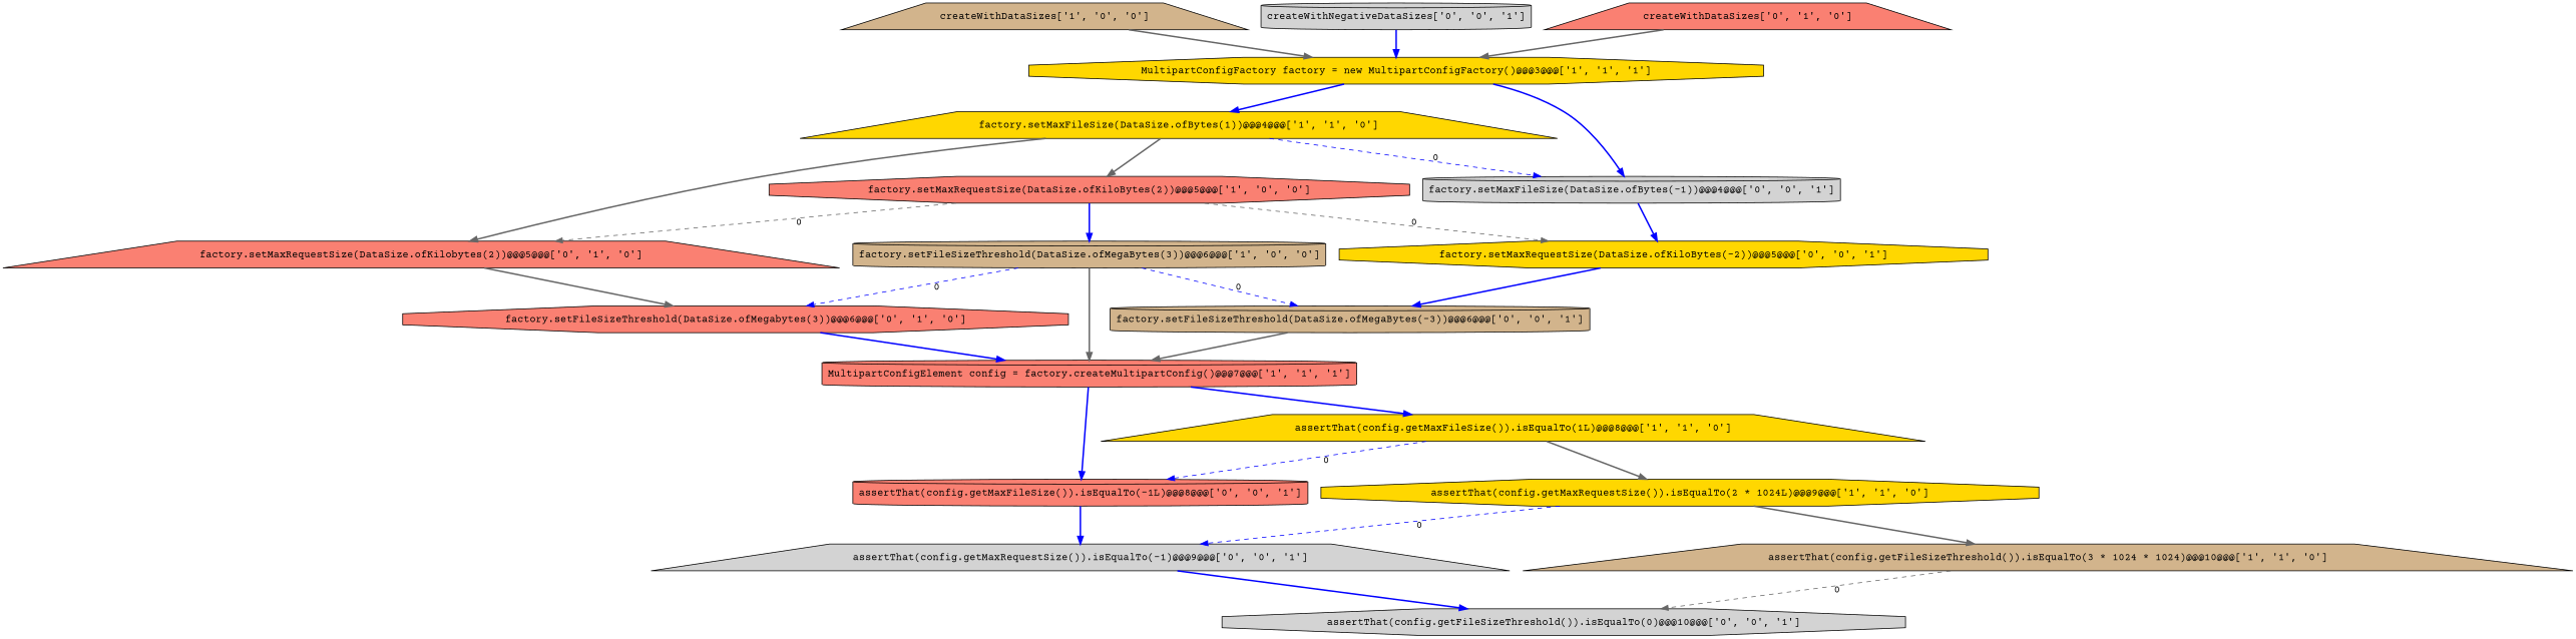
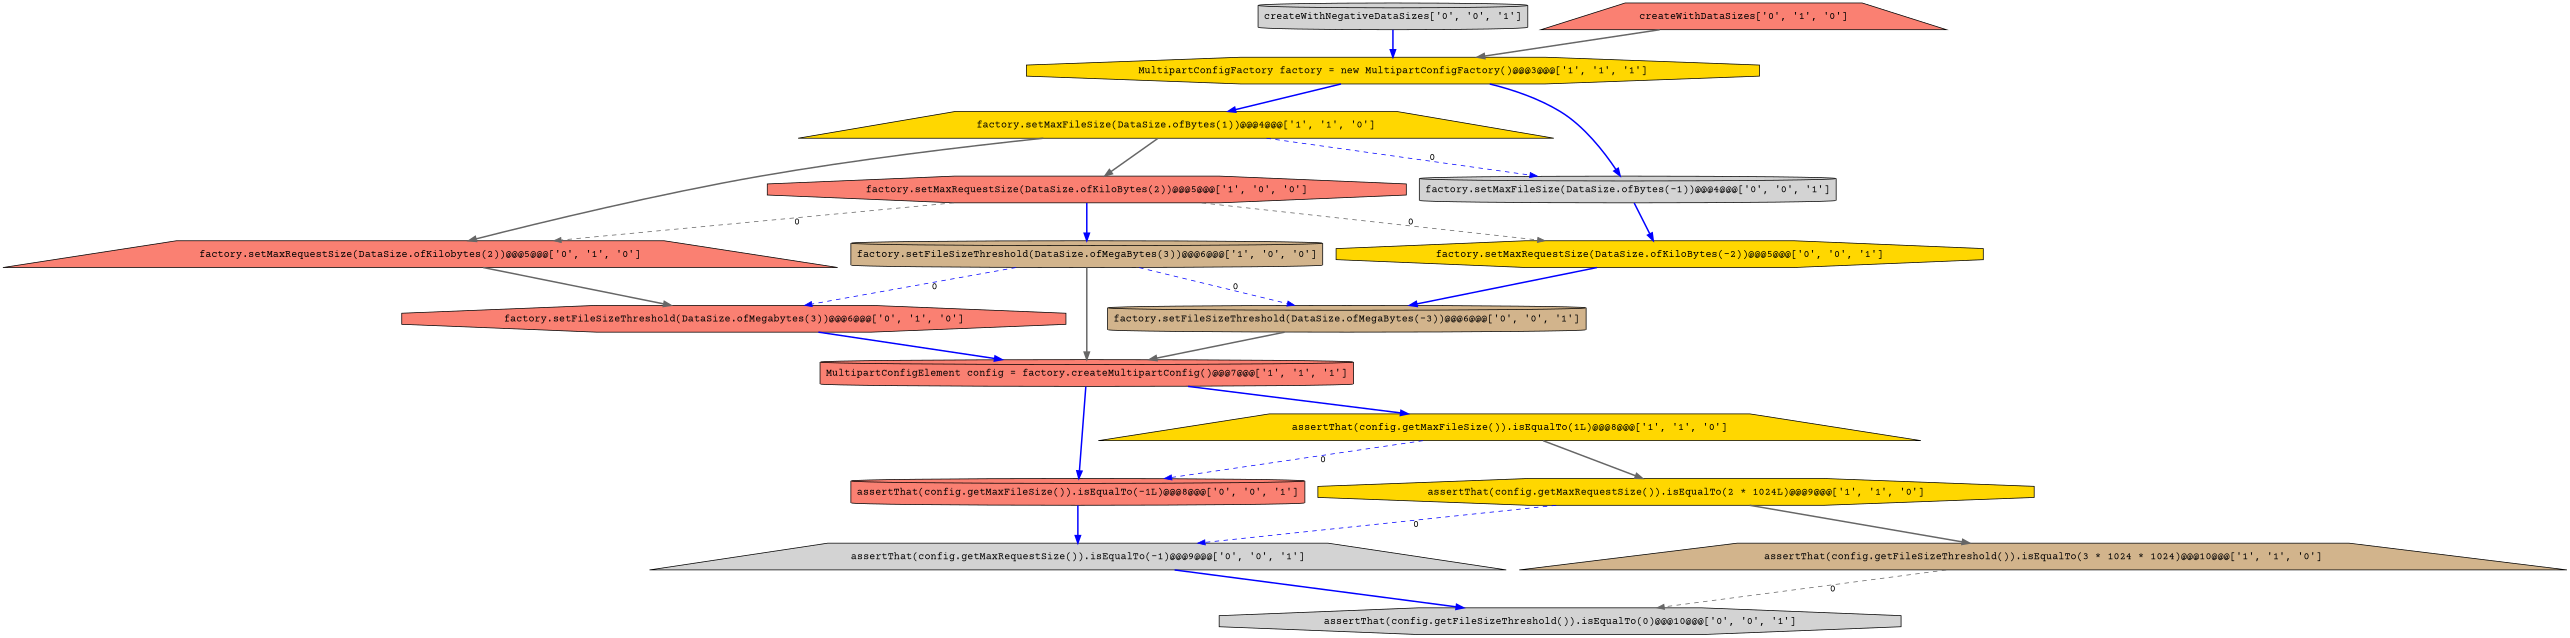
  digraph {
    fontname="Courier Prime"
    node [fillcolor=salmon shape=trapezium style=filled fontname="Courier Prime"]
    edge [style=bold color=blue fontname="Courier Prime"]
-   n1 [fillcolor=tan label="createWithDataSizes['1', '0', '0']"]
    n2 [fillcolor=gold label="MultipartConfigFactory factory = new MultipartConfigFactory()@@@3@@@['1', '1', '1']" shape=octagon]
    n3 [fillcolor=gold label="assertThat(config.getMaxRequestSize()).isEqualTo(2 * 1024L)@@@9@@@['1', '1', '0']" shape=octagon]
    n4 [fillcolor=lightgrey label="assertThat(config.getMaxRequestSize()).isEqualTo(-1)@@@9@@@['0', '0', '1']"]
    n5 [fillcolor=tan label="assertThat(config.getFileSizeThreshold()).isEqualTo(3 * 1024 * 1024)@@@10@@@['1', '1', '0']"]
    n6 [label="factory.setFileSizeThreshold(DataSize.ofMegabytes(3))@@@6@@@['0', '1', '0']" shape=octagon]
    n7 [label="MultipartConfigElement config = factory.createMultipartConfig()@@@7@@@['1', '1', '1']" shape=cylinder]
    n8 [label="factory.setMaxRequestSize(DataSize.ofKilobytes(2))@@@5@@@['0', '1', '0']"]
    n9 [label="assertThat(config.getMaxFileSize()).isEqualTo(-1L)@@@8@@@['0', '0', '1']" shape=cylinder]
    n10 [fillcolor=gold label="factory.setMaxFileSize(DataSize.ofBytes(1))@@@4@@@['1', '1', '0']"]
    n11 [label="factory.setMaxRequestSize(DataSize.ofKiloBytes(2))@@@5@@@['1', '0', '0']" shape=octagon]
    n12 [fillcolor=lightgrey label="factory.setMaxFileSize(DataSize.ofBytes(-1))@@@4@@@['0', '0', '1']" shape=cylinder]
    n13 [fillcolor=tan label="factory.setFileSizeThreshold(DataSize.ofMegaBytes(3))@@@6@@@['1', '0', '0']" shape=cylinder]
    n14 [fillcolor=tan label="factory.setFileSizeThreshold(DataSize.ofMegaBytes(-3))@@@6@@@['0', '0', '1']" shape=cylinder]
    n15 [fillcolor=lightgrey label="assertThat(config.getFileSizeThreshold()).isEqualTo(0)@@@10@@@['0', '0', '1']" shape=octagon]
    n16 [fillcolor=gold label="factory.setMaxRequestSize(DataSize.ofKiloBytes(-2))@@@5@@@['0', '0', '1']" shape=octagon]
    n17 [fillcolor=lightgrey label="createWithNegativeDataSizes['0', '0', '1']" shape=cylinder]
    n18 [label="createWithDataSizes['0', '1', '0']"]
    n19 [fillcolor=gold label="assertThat(config.getMaxFileSize()).isEqualTo(1L)@@@8@@@['1', '1', '0']"]
-   n1 -> n2 [color=gray40]
    n2 -> n10
    n2 -> n12
    n3 -> n4 [label=0 style=dashed]
    n3 -> n5 [color=gray40]
    n4 -> n15
    n5 -> n15 [label=0 style=dashed color=gray40]
    n6 -> n7
    n7 -> n9
    n7 -> n19
    n8 -> n6 [color=gray40]
    n9 -> n4
    n10 -> n8 [color=gray40]
    n10 -> n11 [color=gray40]
    n10 -> n12 [label=0 style=dashed]
    n11 -> n8 [label=0 style=dashed color=gray40]
    n11 -> n13
    n11 -> n16 [label=0 style=dashed color=gray40]
    n12 -> n16
    n13 -> n6 [label=0 style=dashed]
    n13 -> n7 [color=gray40]
    n13 -> n14 [label=0 style=dashed]
    n14 -> n7 [color=gray40]
    n16 -> n14
    n17 -> n2
    n18 -> n2 [color=gray40]
    n19 -> n3 [color=gray40]
    n19 -> n9 [label=0 style=dashed]
  }
